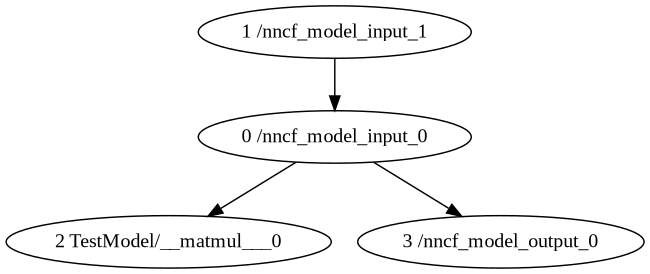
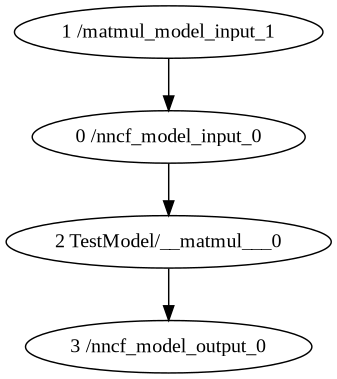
  strict digraph {
    fontname="Liberation Serif"
    node [fontname="Liberation Serif" type=nncf_model_input]
    edge [fontname="Liberation Serif"]
    "2 TestModel/__matmul___0" [type=__matmul__]
    "0 /nncf_model_input_0"
    "3 /nncf_model_output_0" [type=nncf_model_output]
-   "1 /nncf_model_input_1"
-   "0 /nncf_model_input_0" -> "3 /nncf_model_output_0"
+   "1 /nncf_model_input_1" [label="1 /matmul_model_input_1"]
+   "2 TestModel/__matmul___0" -> "3 /nncf_model_output_0"
    "0 /nncf_model_input_0" -> "2 TestModel/__matmul___0"
    "1 /nncf_model_input_1" -> "0 /nncf_model_input_0"
  }
